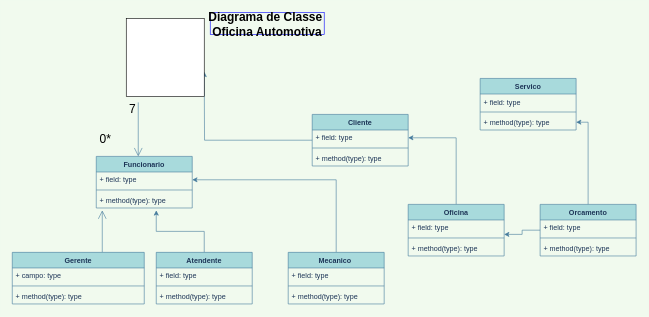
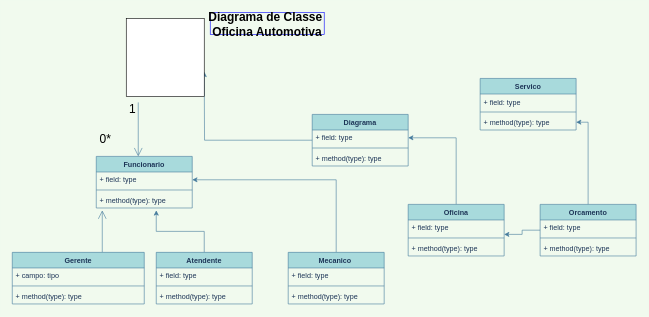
  <mxCell id="0" value="" />
  <mxCell id="1" parent="0" />
  <mxCell id="2" value="" style="endArrow=open;endFill=1;endSize=12;html=1;rounded=0;labelBackgroundColor=#F1FAEE;strokeColor=#457B9D;fontColor=#1D3557;" parent="1" edge="1"><mxGeometry width="160" relative="1" as="geometry"><mxPoint x="230" y="170" as="sourcePoint" /><mxPoint x="230" y="260" as="targetPoint" /></mxGeometry></mxCell>
  <mxCell id="3" value="Funcionario" style="swimlane;fontStyle=1;align=center;verticalAlign=top;childLayout=stackLayout;horizontal=1;startSize=26;horizontalStack=0;resizeParent=1;resizeParentMax=0;resizeLast=0;collapsible=1;marginBottom=0;fillColor=#A8DADC;strokeColor=#457B9D;fontColor=#1D3557;" parent="1" vertex="1"><mxGeometry x="160" y="260" width="160" height="86" as="geometry" /></mxCell>
  <mxCell id="4" value="+ field: type" style="text;strokeColor=none;fillColor=none;align=left;verticalAlign=top;spacingLeft=4;spacingRight=4;overflow=hidden;rotatable=0;points=[[0,0.5],[1,0.5]];portConstraint=eastwest;fontColor=#1D3557;" parent="3" vertex="1"><mxGeometry y="26" width="160" height="26" as="geometry" /></mxCell>
  <mxCell id="5" value="" style="line;strokeWidth=1;fillColor=none;align=left;verticalAlign=middle;spacingTop=-1;spacingLeft=3;spacingRight=3;rotatable=0;labelPosition=right;points=[];portConstraint=eastwest;labelBackgroundColor=#F1FAEE;strokeColor=#457B9D;fontColor=#1D3557;" parent="3" vertex="1"><mxGeometry y="52" width="160" height="8" as="geometry" /></mxCell>
  <mxCell id="6" value="+ method(type): type" style="text;strokeColor=none;fillColor=none;align=left;verticalAlign=top;spacingLeft=4;spacingRight=4;overflow=hidden;rotatable=0;points=[[0,0.5],[1,0.5]];portConstraint=eastwest;fontColor=#1D3557;" parent="3" vertex="1"><mxGeometry y="60" width="160" height="26" as="geometry" /></mxCell>
  <mxCell id="7" style="edgeStyle=orthogonalEdgeStyle;rounded=0;orthogonalLoop=1;jettySize=auto;html=1;exitX=1;exitY=0.5;exitDx=0;exitDy=0;labelBackgroundColor=#F1FAEE;strokeColor=#457B9D;fontColor=#1D3557;" parent="3" source="4" target="4" edge="1"><mxGeometry relative="1" as="geometry" /></mxCell>
  <mxCell id="8" value="" style="endArrow=open;endFill=1;endSize=12;html=1;rounded=0;labelBackgroundColor=#F1FAEE;strokeColor=#457B9D;fontColor=#1D3557;" parent="1" edge="1"><mxGeometry width="160" relative="1" as="geometry"><mxPoint x="170" y="420" as="sourcePoint" /><mxPoint x="170" y="350" as="targetPoint" /></mxGeometry></mxCell>
  <mxCell id="9" value="Gerente" style="swimlane;fontStyle=1;align=center;verticalAlign=top;childLayout=stackLayout;horizontal=1;startSize=26;horizontalStack=0;resizeParent=1;resizeParentMax=0;resizeLast=0;collapsible=1;marginBottom=0;fillColor=#A8DADC;strokeColor=#457B9D;fontColor=#1D3557;" parent="1" vertex="1"><mxGeometry x="20" y="420" width="220" height="86" as="geometry" /></mxCell>
- <mxCell id="10" value="+ campo: type" style="text;strokeColor=none;fillColor=none;align=left;verticalAlign=top;spacingLeft=4;spacingRight=4;overflow=hidden;rotatable=0;points=[[0,0.5],[1,0.5]];portConstraint=eastwest;fontColor=#1D3557;" parent="9" vertex="1"><mxGeometry y="26" width="220" height="26" as="geometry" /></mxCell>
+ <mxCell id="10" value="+ campo: tipo" style="text;strokeColor=none;fillColor=none;align=left;verticalAlign=top;spacingLeft=4;spacingRight=4;overflow=hidden;rotatable=0;points=[[0,0.5],[1,0.5]];portConstraint=eastwest;fontColor=#1D3557;" parent="9" vertex="1"><mxGeometry y="26" width="220" height="26" as="geometry" /></mxCell>
  <mxCell id="11" value="" style="line;strokeWidth=1;fillColor=none;align=left;verticalAlign=middle;spacingTop=-1;spacingLeft=3;spacingRight=3;rotatable=0;labelPosition=right;points=[];portConstraint=eastwest;labelBackgroundColor=#F1FAEE;strokeColor=#457B9D;fontColor=#1D3557;" parent="9" vertex="1"><mxGeometry y="52" width="220" height="8" as="geometry" /></mxCell>
  <mxCell id="12" value="+ method(type): type" style="text;strokeColor=none;fillColor=none;align=left;verticalAlign=top;spacingLeft=4;spacingRight=4;overflow=hidden;rotatable=0;points=[[0,0.5],[1,0.5]];portConstraint=eastwest;fontColor=#1D3557;" parent="9" vertex="1"><mxGeometry y="60" width="220" height="26" as="geometry" /></mxCell>
  <mxCell id="13" style="edgeStyle=orthogonalEdgeStyle;rounded=0;orthogonalLoop=1;jettySize=auto;html=1;labelBackgroundColor=#F1FAEE;strokeColor=#457B9D;fontColor=#1D3557;" parent="1" source="14" edge="1"><mxGeometry relative="1" as="geometry"><mxPoint x="260" y="350" as="targetPoint" /><Array as="points"><mxPoint x="340" y="385" /><mxPoint x="260" y="385" /></Array></mxGeometry></mxCell>
  <mxCell id="14" value="Atendente" style="swimlane;fontStyle=1;align=center;verticalAlign=top;childLayout=stackLayout;horizontal=1;startSize=26;horizontalStack=0;resizeParent=1;resizeParentMax=0;resizeLast=0;collapsible=1;marginBottom=0;fillColor=#A8DADC;strokeColor=#457B9D;fontColor=#1D3557;" parent="1" vertex="1"><mxGeometry x="260" y="420" width="160" height="86" as="geometry" /></mxCell>
  <mxCell id="15" value="+ field: type" style="text;strokeColor=none;fillColor=none;align=left;verticalAlign=top;spacingLeft=4;spacingRight=4;overflow=hidden;rotatable=0;points=[[0,0.5],[1,0.5]];portConstraint=eastwest;fontColor=#1D3557;" parent="14" vertex="1"><mxGeometry y="26" width="160" height="26" as="geometry" /></mxCell>
  <mxCell id="16" value="" style="line;strokeWidth=1;fillColor=none;align=left;verticalAlign=middle;spacingTop=-1;spacingLeft=3;spacingRight=3;rotatable=0;labelPosition=right;points=[];portConstraint=eastwest;labelBackgroundColor=#F1FAEE;strokeColor=#457B9D;fontColor=#1D3557;" parent="14" vertex="1"><mxGeometry y="52" width="160" height="8" as="geometry" /></mxCell>
  <mxCell id="17" value="+ method(type): type" style="text;strokeColor=none;fillColor=none;align=left;verticalAlign=top;spacingLeft=4;spacingRight=4;overflow=hidden;rotatable=0;points=[[0,0.5],[1,0.5]];portConstraint=eastwest;fontColor=#1D3557;" parent="14" vertex="1"><mxGeometry y="60" width="160" height="26" as="geometry" /></mxCell>
  <mxCell id="18" style="edgeStyle=orthogonalEdgeStyle;rounded=0;orthogonalLoop=1;jettySize=auto;html=1;entryX=1;entryY=0.5;entryDx=0;entryDy=0;labelBackgroundColor=#F1FAEE;strokeColor=#457B9D;fontColor=#1D3557;" parent="1" source="19" target="4" edge="1"><mxGeometry relative="1" as="geometry" /></mxCell>
  <mxCell id="19" value="Mecanico " style="swimlane;fontStyle=1;align=center;verticalAlign=top;childLayout=stackLayout;horizontal=1;startSize=26;horizontalStack=0;resizeParent=1;resizeParentMax=0;resizeLast=0;collapsible=1;marginBottom=0;fillColor=#A8DADC;strokeColor=#457B9D;fontColor=#1D3557;" parent="1" vertex="1"><mxGeometry x="480" y="420" width="160" height="86" as="geometry" /></mxCell>
  <mxCell id="20" value="+ field: type" style="text;strokeColor=none;fillColor=none;align=left;verticalAlign=top;spacingLeft=4;spacingRight=4;overflow=hidden;rotatable=0;points=[[0,0.5],[1,0.5]];portConstraint=eastwest;fontColor=#1D3557;" parent="19" vertex="1"><mxGeometry y="26" width="160" height="26" as="geometry" /></mxCell>
  <mxCell id="21" value="" style="line;strokeWidth=1;fillColor=none;align=left;verticalAlign=middle;spacingTop=-1;spacingLeft=3;spacingRight=3;rotatable=0;labelPosition=right;points=[];portConstraint=eastwest;labelBackgroundColor=#F1FAEE;strokeColor=#457B9D;fontColor=#1D3557;" parent="19" vertex="1"><mxGeometry y="52" width="160" height="8" as="geometry" /></mxCell>
  <mxCell id="22" value="+ method(type): type" style="text;strokeColor=none;fillColor=none;align=left;verticalAlign=top;spacingLeft=4;spacingRight=4;overflow=hidden;rotatable=0;points=[[0,0.5],[1,0.5]];portConstraint=eastwest;fontColor=#1D3557;" parent="19" vertex="1"><mxGeometry y="60" width="160" height="26" as="geometry" /></mxCell>
  <mxCell id="23" style="edgeStyle=orthogonalEdgeStyle;rounded=0;orthogonalLoop=1;jettySize=auto;html=1;labelBackgroundColor=#F1FAEE;strokeColor=#457B9D;fontColor=#1D3557;" parent="1" source="24" edge="1"><mxGeometry relative="1" as="geometry"><mxPoint x="340" y="119" as="targetPoint" /></mxGeometry></mxCell>
- <mxCell id="24" value="Cliente" style="swimlane;fontStyle=1;align=center;verticalAlign=top;childLayout=stackLayout;horizontal=1;startSize=26;horizontalStack=0;resizeParent=1;resizeParentMax=0;resizeLast=0;collapsible=1;marginBottom=0;fillColor=#A8DADC;strokeColor=#457B9D;fontColor=#1D3557;" parent="1" vertex="1"><mxGeometry x="520" y="190" width="160" height="86" as="geometry" /></mxCell>
+ <mxCell id="24" value="Diagrama" style="swimlane;fontStyle=1;align=center;verticalAlign=top;childLayout=stackLayout;horizontal=1;startSize=26;horizontalStack=0;resizeParent=1;resizeParentMax=0;resizeLast=0;collapsible=1;marginBottom=0;fillColor=#A8DADC;strokeColor=#457B9D;fontColor=#1D3557;" parent="1" vertex="1"><mxGeometry x="520" y="190" width="160" height="86" as="geometry" /></mxCell>
  <mxCell id="25" value="+ field: type" style="text;strokeColor=none;fillColor=none;align=left;verticalAlign=top;spacingLeft=4;spacingRight=4;overflow=hidden;rotatable=0;points=[[0,0.5],[1,0.5]];portConstraint=eastwest;fontColor=#1D3557;" parent="24" vertex="1"><mxGeometry y="26" width="160" height="26" as="geometry" /></mxCell>
  <mxCell id="26" value="" style="line;strokeWidth=1;fillColor=none;align=left;verticalAlign=middle;spacingTop=-1;spacingLeft=3;spacingRight=3;rotatable=0;labelPosition=right;points=[];portConstraint=eastwest;labelBackgroundColor=#F1FAEE;strokeColor=#457B9D;fontColor=#1D3557;" parent="24" vertex="1"><mxGeometry y="52" width="160" height="8" as="geometry" /></mxCell>
  <mxCell id="27" value="+ method(type): type" style="text;strokeColor=none;fillColor=none;align=left;verticalAlign=top;spacingLeft=4;spacingRight=4;overflow=hidden;rotatable=0;points=[[0,0.5],[1,0.5]];portConstraint=eastwest;fontColor=#1D3557;" parent="24" vertex="1"><mxGeometry y="60" width="160" height="26" as="geometry" /></mxCell>
  <mxCell id="28" style="edgeStyle=orthogonalEdgeStyle;rounded=0;orthogonalLoop=1;jettySize=auto;html=1;entryX=1;entryY=0.5;entryDx=0;entryDy=0;labelBackgroundColor=#F1FAEE;strokeColor=#457B9D;fontColor=#1D3557;" parent="1" source="29" target="25" edge="1"><mxGeometry relative="1" as="geometry" /></mxCell>
  <mxCell id="29" value="Oficina" style="swimlane;fontStyle=1;align=center;verticalAlign=top;childLayout=stackLayout;horizontal=1;startSize=26;horizontalStack=0;resizeParent=1;resizeParentMax=0;resizeLast=0;collapsible=1;marginBottom=0;fillColor=#A8DADC;strokeColor=#457B9D;fontColor=#1D3557;" parent="1" vertex="1"><mxGeometry x="680" y="340" width="160" height="86" as="geometry" /></mxCell>
  <mxCell id="30" value="+ field: type" style="text;strokeColor=none;fillColor=none;align=left;verticalAlign=top;spacingLeft=4;spacingRight=4;overflow=hidden;rotatable=0;points=[[0,0.5],[1,0.5]];portConstraint=eastwest;fontColor=#1D3557;" parent="29" vertex="1"><mxGeometry y="26" width="160" height="26" as="geometry" /></mxCell>
  <mxCell id="31" value="" style="line;strokeWidth=1;fillColor=none;align=left;verticalAlign=middle;spacingTop=-1;spacingLeft=3;spacingRight=3;rotatable=0;labelPosition=right;points=[];portConstraint=eastwest;labelBackgroundColor=#F1FAEE;strokeColor=#457B9D;fontColor=#1D3557;" parent="29" vertex="1"><mxGeometry y="52" width="160" height="8" as="geometry" /></mxCell>
  <mxCell id="32" value="+ method(type): type" style="text;strokeColor=none;fillColor=none;align=left;verticalAlign=top;spacingLeft=4;spacingRight=4;overflow=hidden;rotatable=0;points=[[0,0.5],[1,0.5]];portConstraint=eastwest;fontColor=#1D3557;" parent="29" vertex="1"><mxGeometry y="60" width="160" height="26" as="geometry" /></mxCell>
  <mxCell id="33" value="Servico" style="swimlane;fontStyle=1;align=center;verticalAlign=top;childLayout=stackLayout;horizontal=1;startSize=26;horizontalStack=0;resizeParent=1;resizeParentMax=0;resizeLast=0;collapsible=1;marginBottom=0;fillColor=#A8DADC;strokeColor=#457B9D;fontColor=#1D3557;" parent="1" vertex="1"><mxGeometry x="800" y="130" width="160" height="86" as="geometry" /></mxCell>
  <mxCell id="34" value="+ field: type" style="text;strokeColor=none;fillColor=none;align=left;verticalAlign=top;spacingLeft=4;spacingRight=4;overflow=hidden;rotatable=0;points=[[0,0.5],[1,0.5]];portConstraint=eastwest;fontColor=#1D3557;" parent="33" vertex="1"><mxGeometry y="26" width="160" height="26" as="geometry" /></mxCell>
  <mxCell id="35" value="" style="line;strokeWidth=1;fillColor=none;align=left;verticalAlign=middle;spacingTop=-1;spacingLeft=3;spacingRight=3;rotatable=0;labelPosition=right;points=[];portConstraint=eastwest;labelBackgroundColor=#F1FAEE;strokeColor=#457B9D;fontColor=#1D3557;" parent="33" vertex="1"><mxGeometry y="52" width="160" height="8" as="geometry" /></mxCell>
  <mxCell id="36" value="+ method(type): type" style="text;strokeColor=none;fillColor=none;align=left;verticalAlign=top;spacingLeft=4;spacingRight=4;overflow=hidden;rotatable=0;points=[[0,0.5],[1,0.5]];portConstraint=eastwest;fontColor=#1D3557;" parent="33" vertex="1"><mxGeometry y="60" width="160" height="26" as="geometry" /></mxCell>
  <mxCell id="37" style="edgeStyle=orthogonalEdgeStyle;rounded=0;orthogonalLoop=1;jettySize=auto;html=1;entryX=1;entryY=0.923;entryDx=0;entryDy=0;entryPerimeter=0;labelBackgroundColor=#F1FAEE;strokeColor=#457B9D;fontColor=#1D3557;" parent="1" source="39" target="30" edge="1"><mxGeometry relative="1" as="geometry" /></mxCell>
  <mxCell id="38" style="edgeStyle=orthogonalEdgeStyle;rounded=0;orthogonalLoop=1;jettySize=auto;html=1;labelBackgroundColor=#F1FAEE;strokeColor=#457B9D;fontColor=#1D3557;" parent="1" source="39" target="36" edge="1"><mxGeometry relative="1" as="geometry"><mxPoint x="900" y="230" as="targetPoint" /></mxGeometry></mxCell>
  <mxCell id="39" value="Orcamento" style="swimlane;fontStyle=1;align=center;verticalAlign=top;childLayout=stackLayout;horizontal=1;startSize=26;horizontalStack=0;resizeParent=1;resizeParentMax=0;resizeLast=0;collapsible=1;marginBottom=0;fillColor=#A8DADC;strokeColor=#457B9D;fontColor=#1D3557;" parent="1" vertex="1"><mxGeometry x="900" y="340" width="160" height="86" as="geometry" /></mxCell>
  <mxCell id="40" value="+ field: type" style="text;strokeColor=none;fillColor=none;align=left;verticalAlign=top;spacingLeft=4;spacingRight=4;overflow=hidden;rotatable=0;points=[[0,0.5],[1,0.5]];portConstraint=eastwest;fontColor=#1D3557;" parent="39" vertex="1"><mxGeometry y="26" width="160" height="26" as="geometry" /></mxCell>
  <mxCell id="41" value="" style="line;strokeWidth=1;fillColor=none;align=left;verticalAlign=middle;spacingTop=-1;spacingLeft=3;spacingRight=3;rotatable=0;labelPosition=right;points=[];portConstraint=eastwest;labelBackgroundColor=#F1FAEE;strokeColor=#457B9D;fontColor=#1D3557;" parent="39" vertex="1"><mxGeometry y="52" width="160" height="8" as="geometry" /></mxCell>
  <mxCell id="42" value="+ method(type): type" style="text;strokeColor=none;fillColor=none;align=left;verticalAlign=top;spacingLeft=4;spacingRight=4;overflow=hidden;rotatable=0;points=[[0,0.5],[1,0.5]];portConstraint=eastwest;fontColor=#1D3557;" parent="39" vertex="1"><mxGeometry y="60" width="160" height="26" as="geometry" /></mxCell>
  <mxCell id="43" value="Diagrama de Classe &#10;Oficina Automotiva" style="text;align=center;fontStyle=1;verticalAlign=middle;spacingLeft=3;spacingRight=3;strokeColor=#0000FF;rotatable=0;points=[[0,0.5],[1,0.5]];portConstraint=eastwest;fontSize=20;fontColor=#000000;" parent="1" vertex="1"><mxGeometry x="350" y="20" width="190" height="37" as="geometry" /></mxCell>
- <mxCell id="44" value="7" style="text;html=1;align=center;verticalAlign=middle;resizable=0;points=[];autosize=1;strokeColor=none;fillColor=none;fontSize=20;fontColor=#000000;" parent="1" vertex="1"><mxGeometry x="205" y="165" width="30" height="30" as="geometry" /></mxCell>
+ <mxCell id="44" value="1" style="text;html=1;align=center;verticalAlign=middle;resizable=0;points=[];autosize=1;strokeColor=none;fillColor=none;fontSize=20;fontColor=#000000;" parent="1" vertex="1"><mxGeometry x="205" y="165" width="30" height="30" as="geometry" /></mxCell>
  <mxCell id="45" value="0*" style="text;html=1;align=center;verticalAlign=middle;resizable=0;points=[];autosize=1;strokeColor=none;fillColor=none;fontSize=20;fontColor=#000000;" parent="1" vertex="1"><mxGeometry x="160" y="215" width="30" height="30" as="geometry" /></mxCell>
  <mxCell id="46" value="" style="whiteSpace=wrap;html=1;aspect=fixed;" vertex="1" parent="1"><mxGeometry x="210" y="30" width="130" height="130" as="geometry" /></mxCell>
